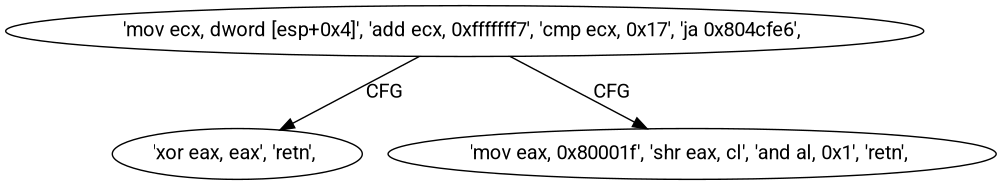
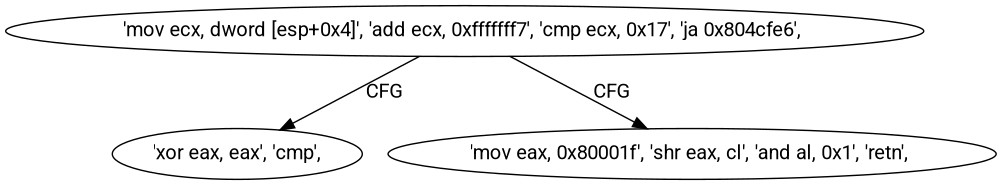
  digraph {
    fontname=Roboto
    node [fontname=Roboto]
    edge [fontname=Roboto]
    n1 [label="'mov ecx, dword [esp+0x4]', 'add ecx, 0xfffffff7', 'cmp ecx, 0x17', 'ja 0x804cfe6', "]
-   n2 [label="'xor eax, eax', 'retn', "]
+   n2 [label="'xor eax, eax', 'cmp',"]
    n3 [label="'mov eax, 0x80001f', 'shr eax, cl', 'and al, 0x1', 'retn', "]
    n1 -> n2 [label=CFG]
    n1 -> n3 [label=CFG]
  }
